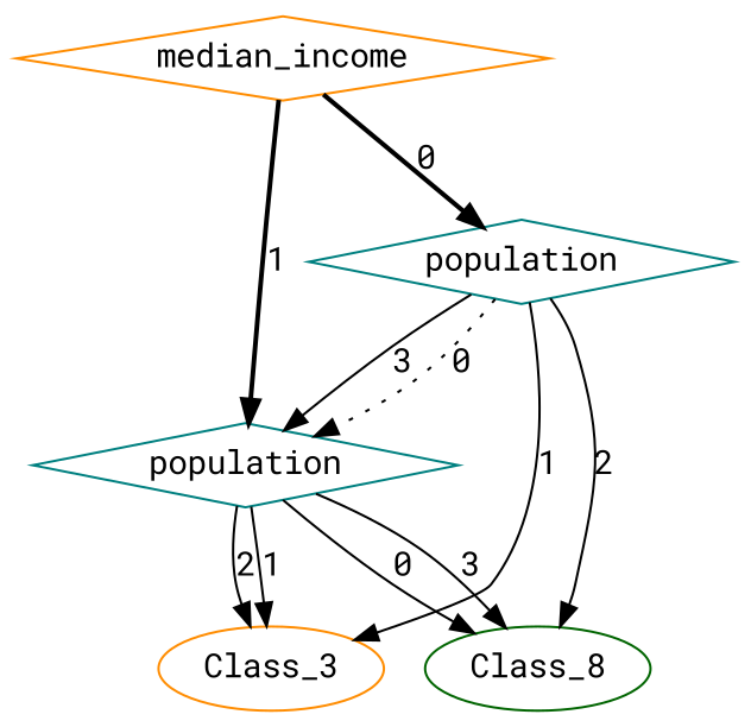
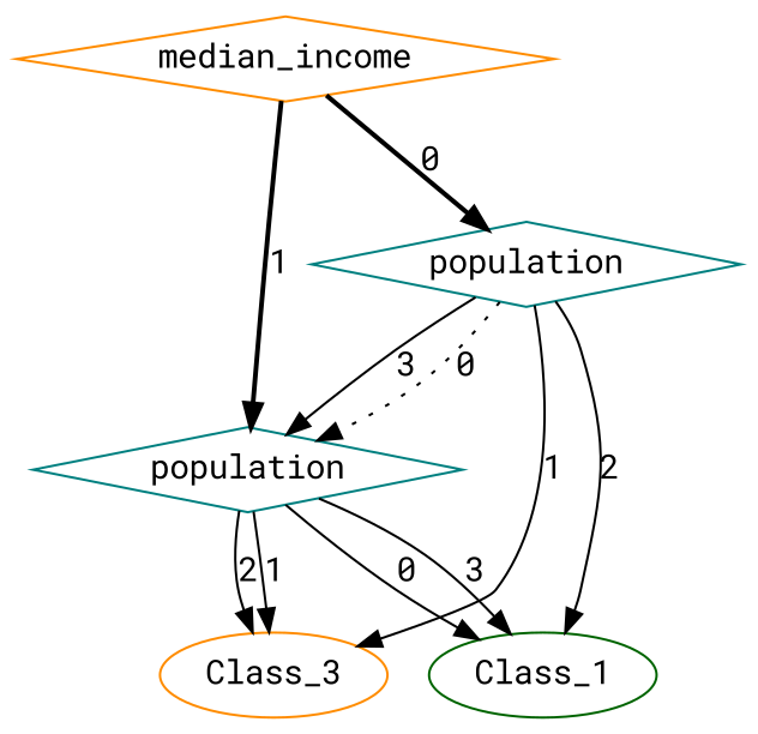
  digraph {
    fontname="Roboto Mono"
    node [color=darkorange fontname="Roboto Mono" shape=diamond]
    edge [style=solid fontname="Roboto Mono"]
-   n1 [label=Class_8 color=darkgreen shape=""]
+   n1 [label=Class_1 color=darkgreen shape=""]
    n2 [label=Class_3 shape=""]
    n3 [label=population color=teal]
    n4 [label=population color=teal]
    n5 [label=median_income]
    n3 -> n1 [label=3]
    n3 -> n1 [label=0]
    n3 -> n2 [label=2]
    n3 -> n2 [label=1]
    n4 -> n1 [label=2]
    n4 -> n2 [label=1]
    n4 -> n3 [label=3]
    n4 -> n3 [label=0 style=dotted]
    n5 -> n3 [label=1 style=bold]
    n5 -> n4 [label=0 style=bold]
  }
